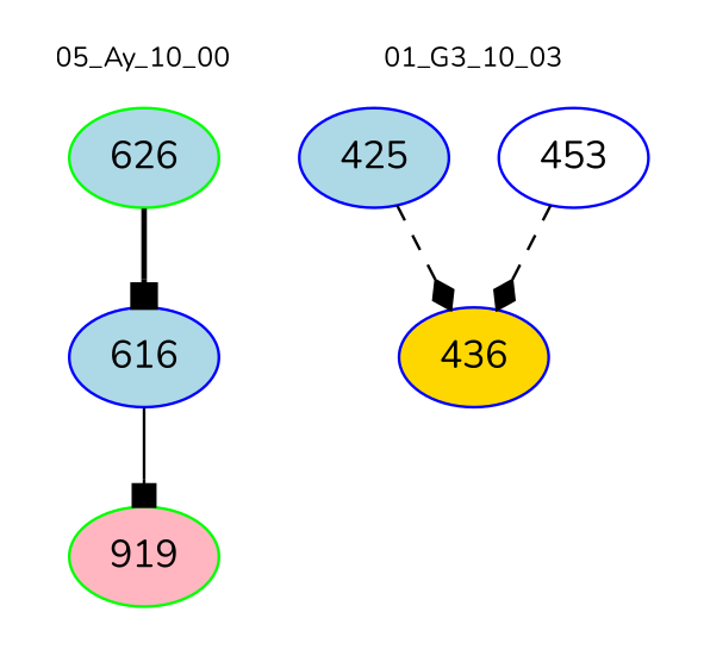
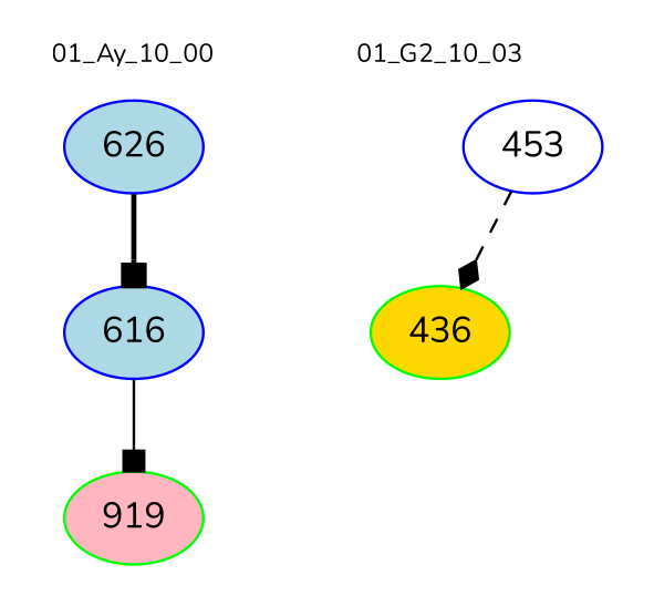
  digraph {
    fontname=Nunito
    node [color=blue fillcolor=lightblue fontname=Nunito style=filled]
    edge [arrowhead=box color=black fontname=Nunito style=dashed]
-   n1 [color=green label=626]
+   n1 [label=626]
    n2 [label=616]
    n3 [color=green fillcolor=lightpink label=919]
    n4 [fillcolor=white label=453]
-   n5 [label=425]
-   n6 [fillcolor=gold label=436]
+   n6 [color=green fillcolor=gold label=436]
    subgraph cluster_1 {
      color=white
      fontsize=10
-     label="05_Ay_10_00"
+     label="01_Ay_10_00"
      n1
      n2
      n3
    }
    subgraph cluster_2 {
      color=white
      fontsize=10
-     label="01_G3_10_03"
+     label="01_G2_10_03"
      n4
-     n5
      n6
    }
    n1 -> n2 [style=bold]
    n2 -> n3 [style=solid]
    n4 -> n6 [arrowhead=diamond]
-   n5 -> n6 [arrowhead=diamond]
  }
